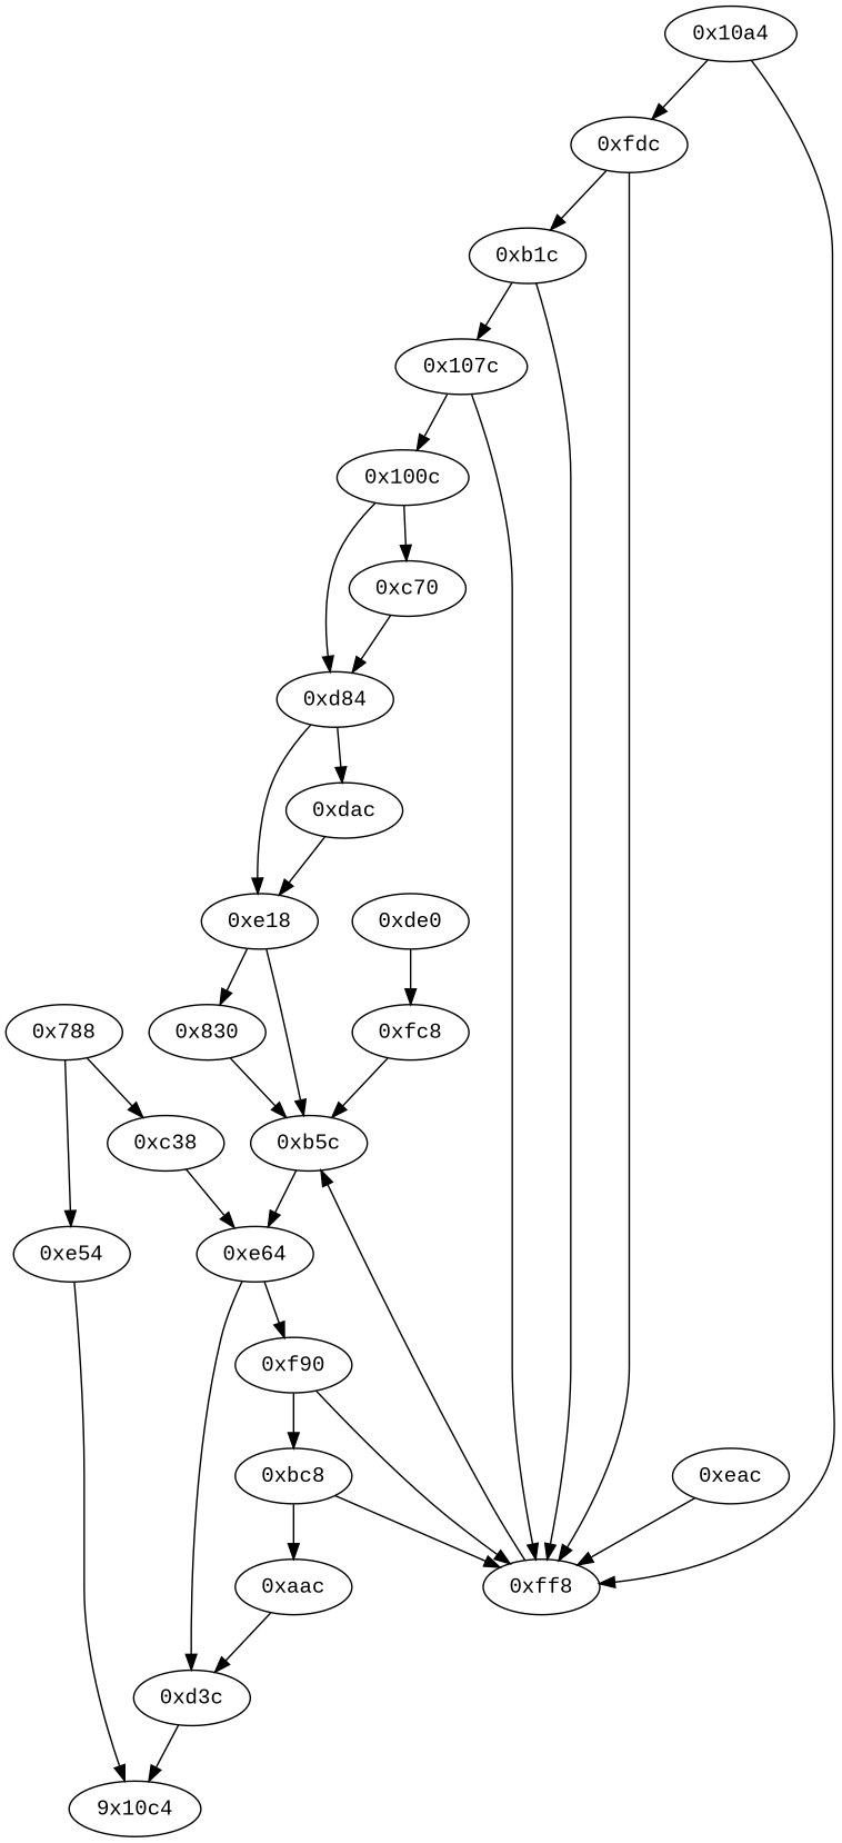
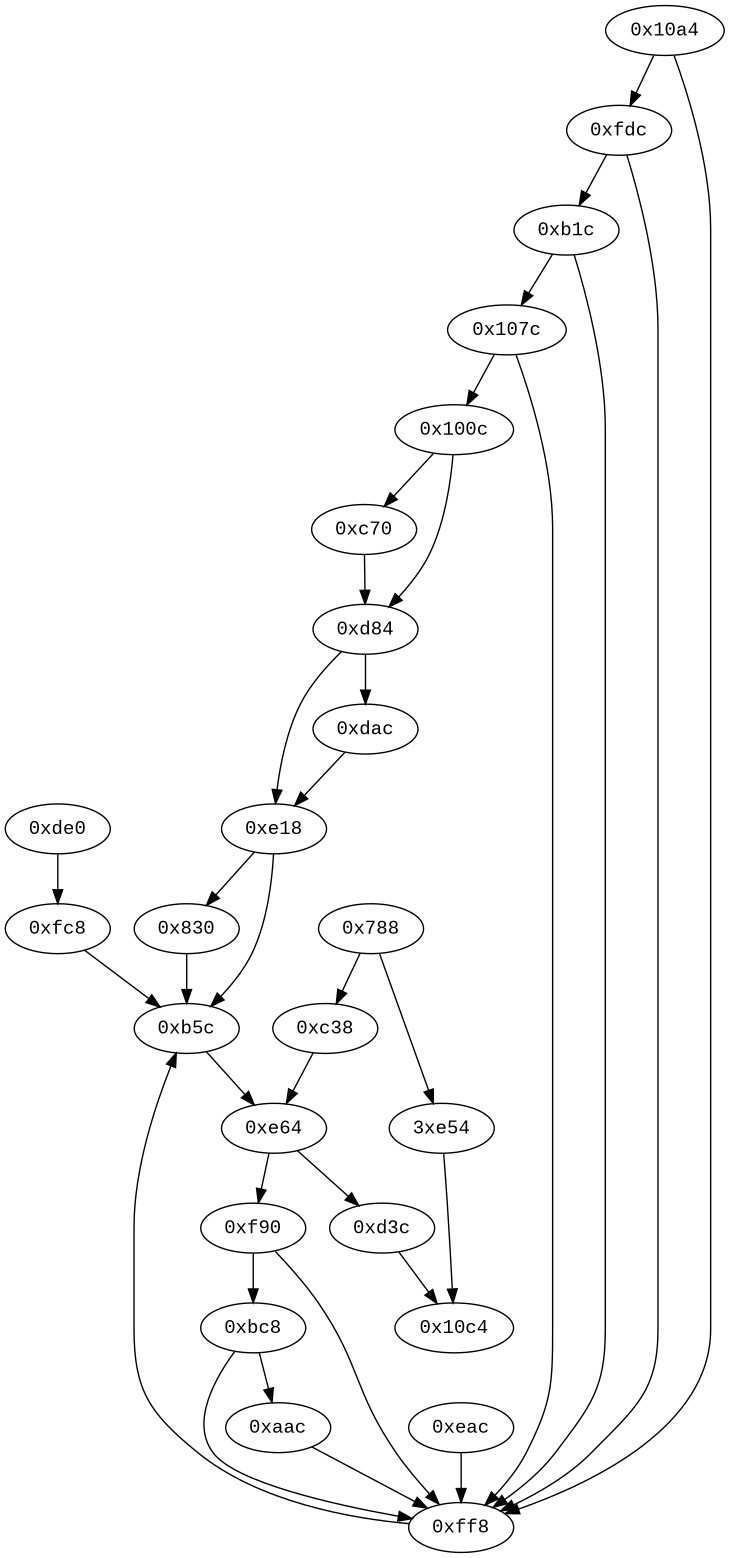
  strict digraph {
    "edge"="{}"
    file="/Users/mark/Documents//论文//第二篇论文//2018-08-24交论文后的备份/2019/CFG/basic-algorithms/vowels/1816_recovered.dot"
    fontname="Liberation Mono"
    "graph"="{u'file': u'/Users/mark/Documents//\u8bba\u6587//\u7b2c\u4e8c\u7bc7\u8bba\u6587//2018-08-24\u4ea4\u8bba\u6587\u540e\u7684\u5907\u4efd/2019/CFG/basic-algorithms/vowels/1816_recovered.dot'}"
    "node"="{u'opcode': u''}"
    node [fontname="Liberation Mono" opcode="[u'ldr', u'cmp', u'mov', u'mov', u'strb', u'ldr', u'b']"]
    edge [fontname="Liberation Mono"]
    "0xfc8" [opcode="[u'ldr', u'str', u'b']"]
    "0xb5c" [opcode="[u'ldr', u'add', u'ldm', u'ldr', u'add', u'b']"]
    "0xe64" [opcode="[u'str', u'str', u'str', u'str', u'str', u'ldr', u'ldr', u'add', u'str', u'ldr', u'ldrb', u'str', u'ldr', u'ldr', u'ldr', u'cmp', u'mov', u'b']"]
    "0xf90"
    "0xd3c" [opcode="[u'ldr', u'ldr', u'mov', u'mov', u'bl', u'ldr', u'ldr', u'bl', u'ldr', u'ldr', u'bl', u'ldr', u'ldr', u'bl', u'ldr', u'mov', u'mov', u'b']"]
    "0xd84" [opcode="[u'ldr', u'ldrb', u'str', u'ldr', u'cmp', u'mov', u'mov', u'strb', u'ldr', u'b']"]
    "0xc70"
    "0xe18" [opcode="[u'ldr', u'ldrb', u'str', u'ldr', u'cmp', u'mov', u'mov', u'strb', u'ldr', u'cmp', u'mov', u'mov', u'strb', u'ldr', u'b']"]
    "0xdac"
    "0x830" [opcode="[u'ldr', u'add', u'str', u'ldr', u'b']"]
    "0xff8" [opcode="[u'ldr', u'add', u'str', u'ldr', u'b']"]
    "0xbc8"
-   "0x10c4" [opcode="[u'ldr', u'ldr', u'ldr', u'ldr', u'sub', u'ldr', u'sub', u'pop']" label="9x10c4"]
+   "0x10c4" [opcode="[u'ldr', u'ldr', u'ldr', u'ldr', u'sub', u'ldr', u'sub', u'pop']"]
    "0xaac"
    "0xeac"
    "0x10a4"
    "0xfdc"
    "0xb1c"
    "0x107c"
-   "0xe54" [opcode="[u'mov']"]
+   "0xe54" [opcode="[u'mov']" label="3xe54"]
    "0x100c"
    "0xc38" [opcode="[u'ldr', u'ldr', u'str', u'sub', u'str', u'ldr', u'ldr', u'b']"]
    "0xde0" [opcode="[u'ldr', u'str', u'ldr', u'str', u'b']"]
    n24 [label="0x788" opcode="[u'push', u'add', u'sub', u'str', u'ldr', u'str', u'ldr', u'ldr', u'str', u'ldr', u'ldr', u'str', u'ldr', u'ldr', u'str', u'ldr', u'str', u'ldr', u'str', u'ldr', u'str', u'ldr', u'ldr', u'add', u'str', u'ldr', u'add', u'str', u'ldr', u'add', u'str', u'ldr', u'add', u'str', u'str', u'str', u'str', u'str', u'str', u'b']"]
    "0xfc8" -> "0xb5c"
    "0xb5c" -> "0xe64"
    "0xe64" -> "0xf90"
    "0xe64" -> "0xd3c"
    "0xf90" -> "0xff8"
    "0xf90" -> "0xbc8"
    "0xd3c" -> "0x10c4"
    "0xd84" -> "0xe18"
    "0xd84" -> "0xdac"
    "0xc70" -> "0xd84"
    "0xe18" -> "0xb5c"
    "0xe18" -> "0x830"
    "0xdac" -> "0xe18"
    "0x830" -> "0xb5c"
    "0xff8" -> "0xb5c"
    "0xbc8" -> "0xff8"
    "0xbc8" -> "0xaac"
-   "0xaac" -> "0xd3c"
+   "0xaac" -> "0xff8"
    "0xeac" -> "0xff8"
    "0x10a4" -> "0xff8"
    "0x10a4" -> "0xfdc"
    "0xfdc" -> "0xff8"
    "0xfdc" -> "0xb1c"
    "0xb1c" -> "0xff8"
    "0xb1c" -> "0x107c"
    "0x107c" -> "0xff8"
    "0x107c" -> "0x100c"
    "0xe54" -> "0x10c4"
    "0x100c" -> "0xd84"
    "0x100c" -> "0xc70"
    "0xc38" -> "0xe64"
    "0xde0" -> "0xfc8"
    n24 -> "0xe54"
    n24 -> "0xc38"
  }
